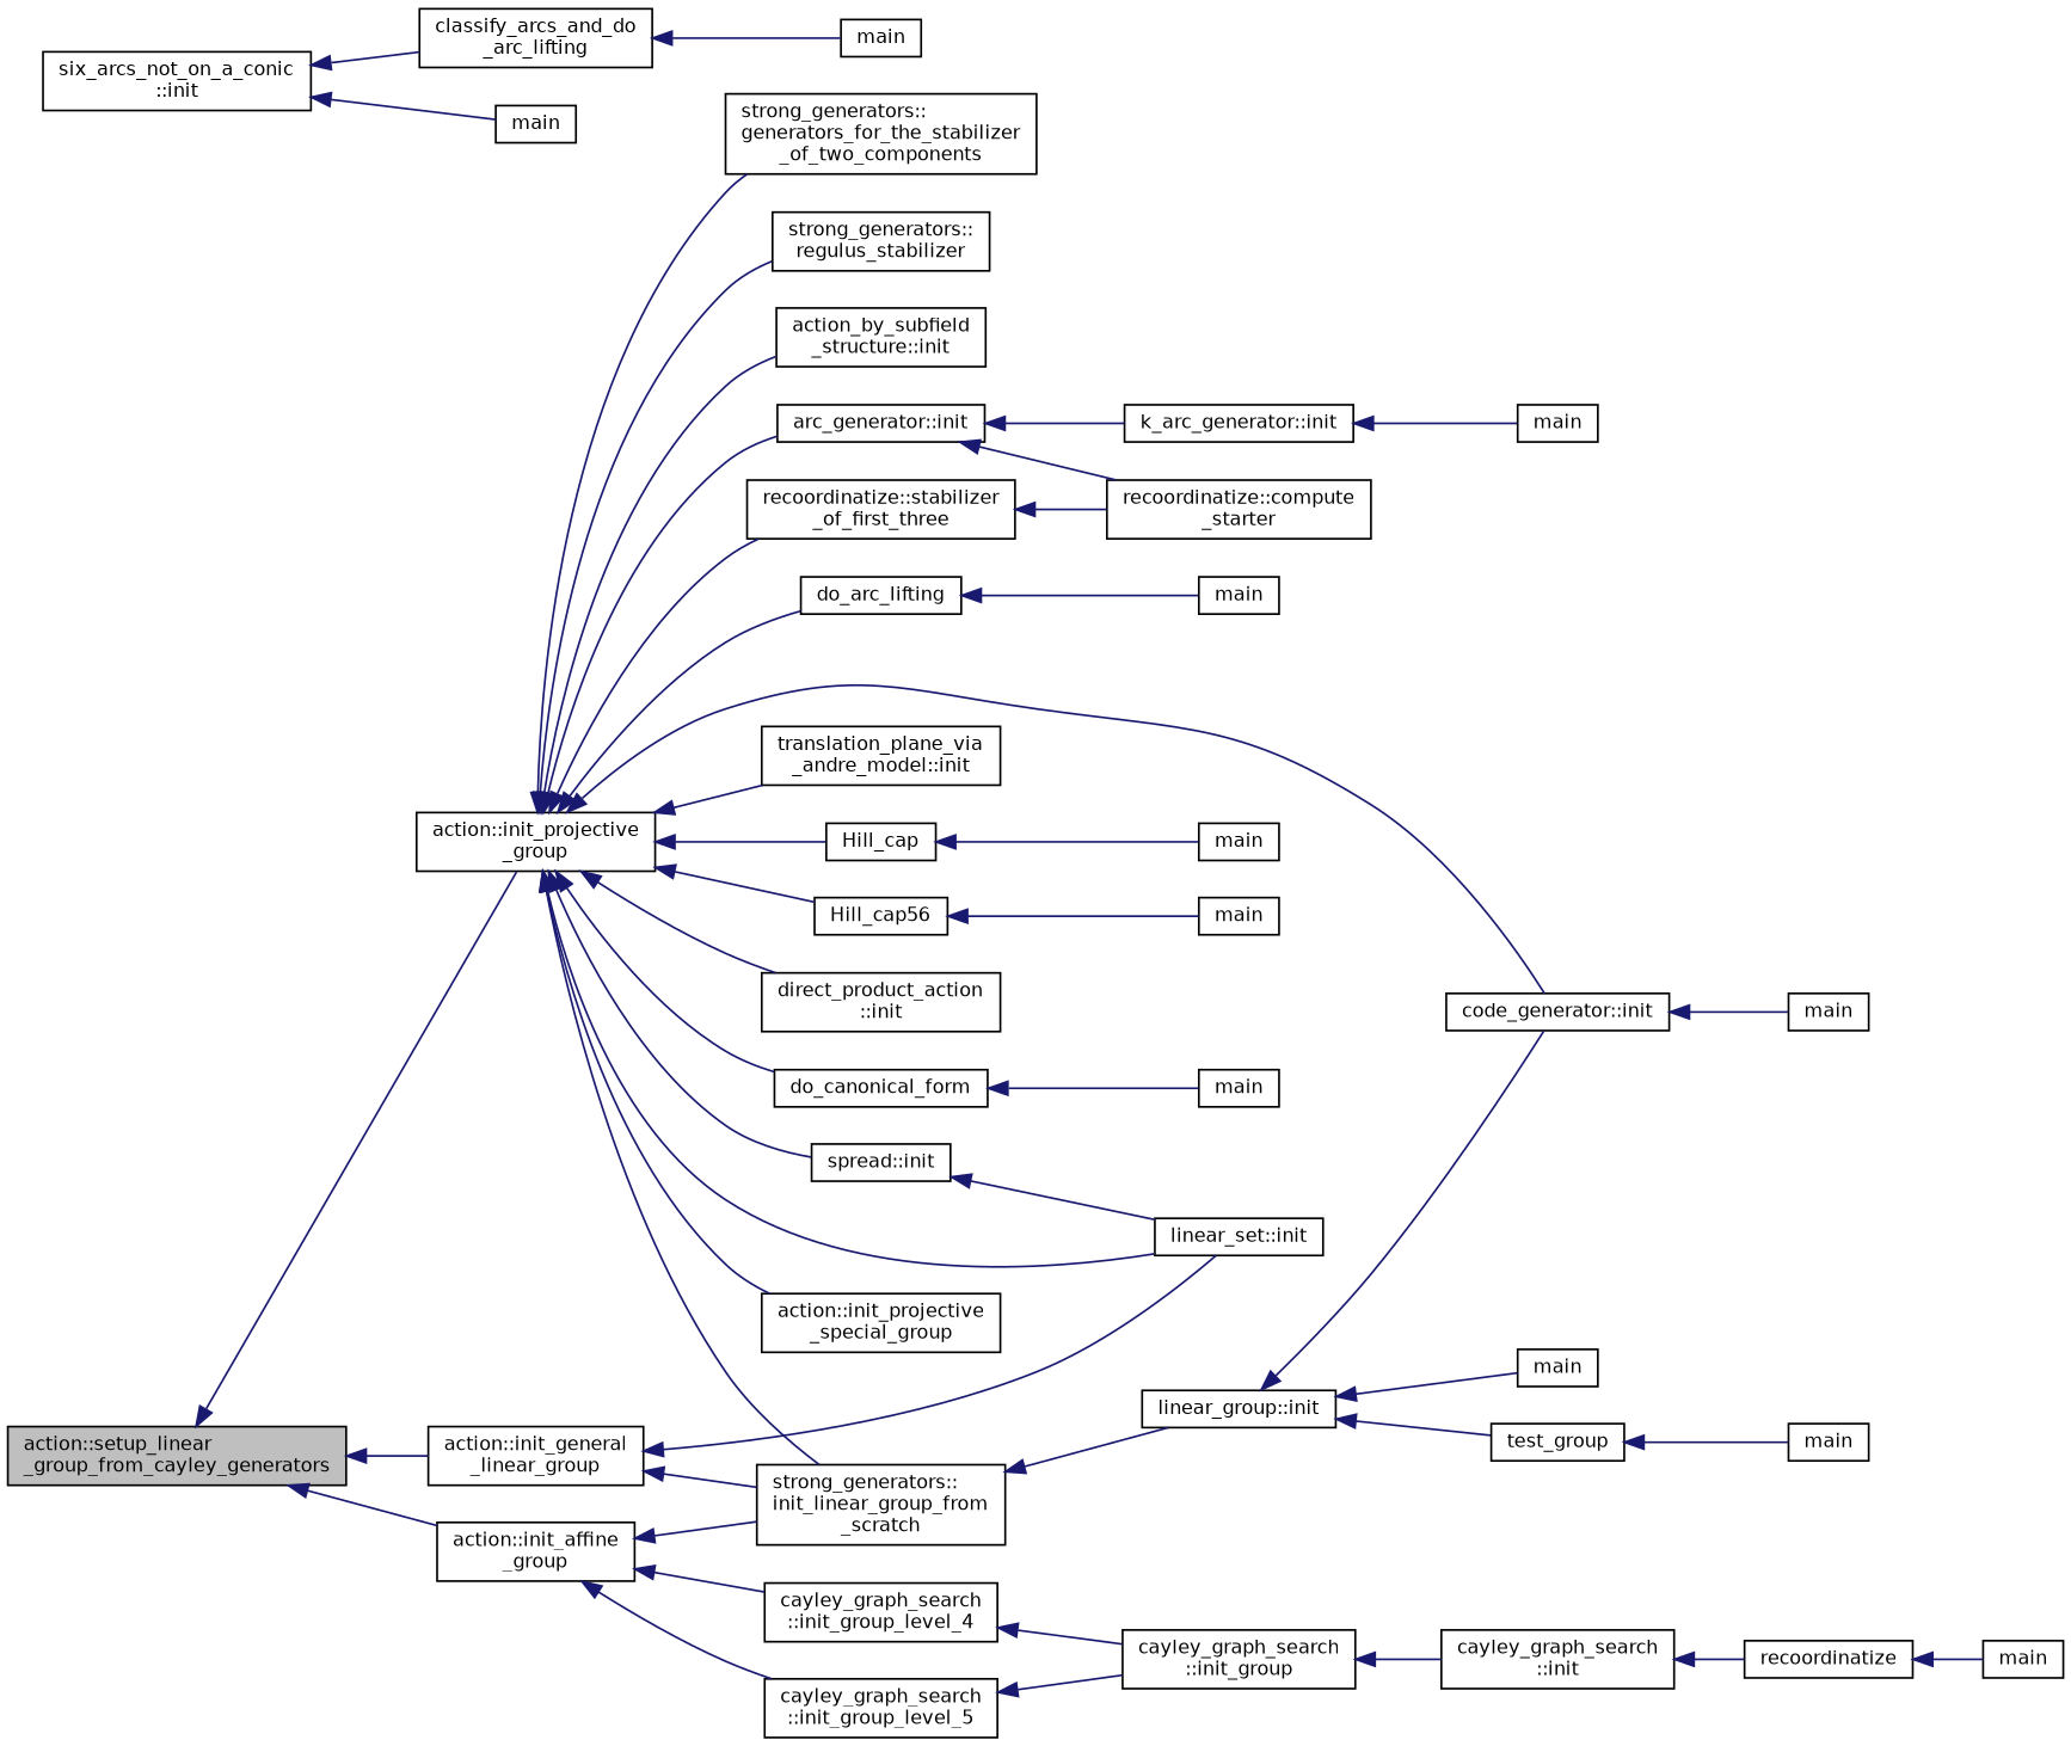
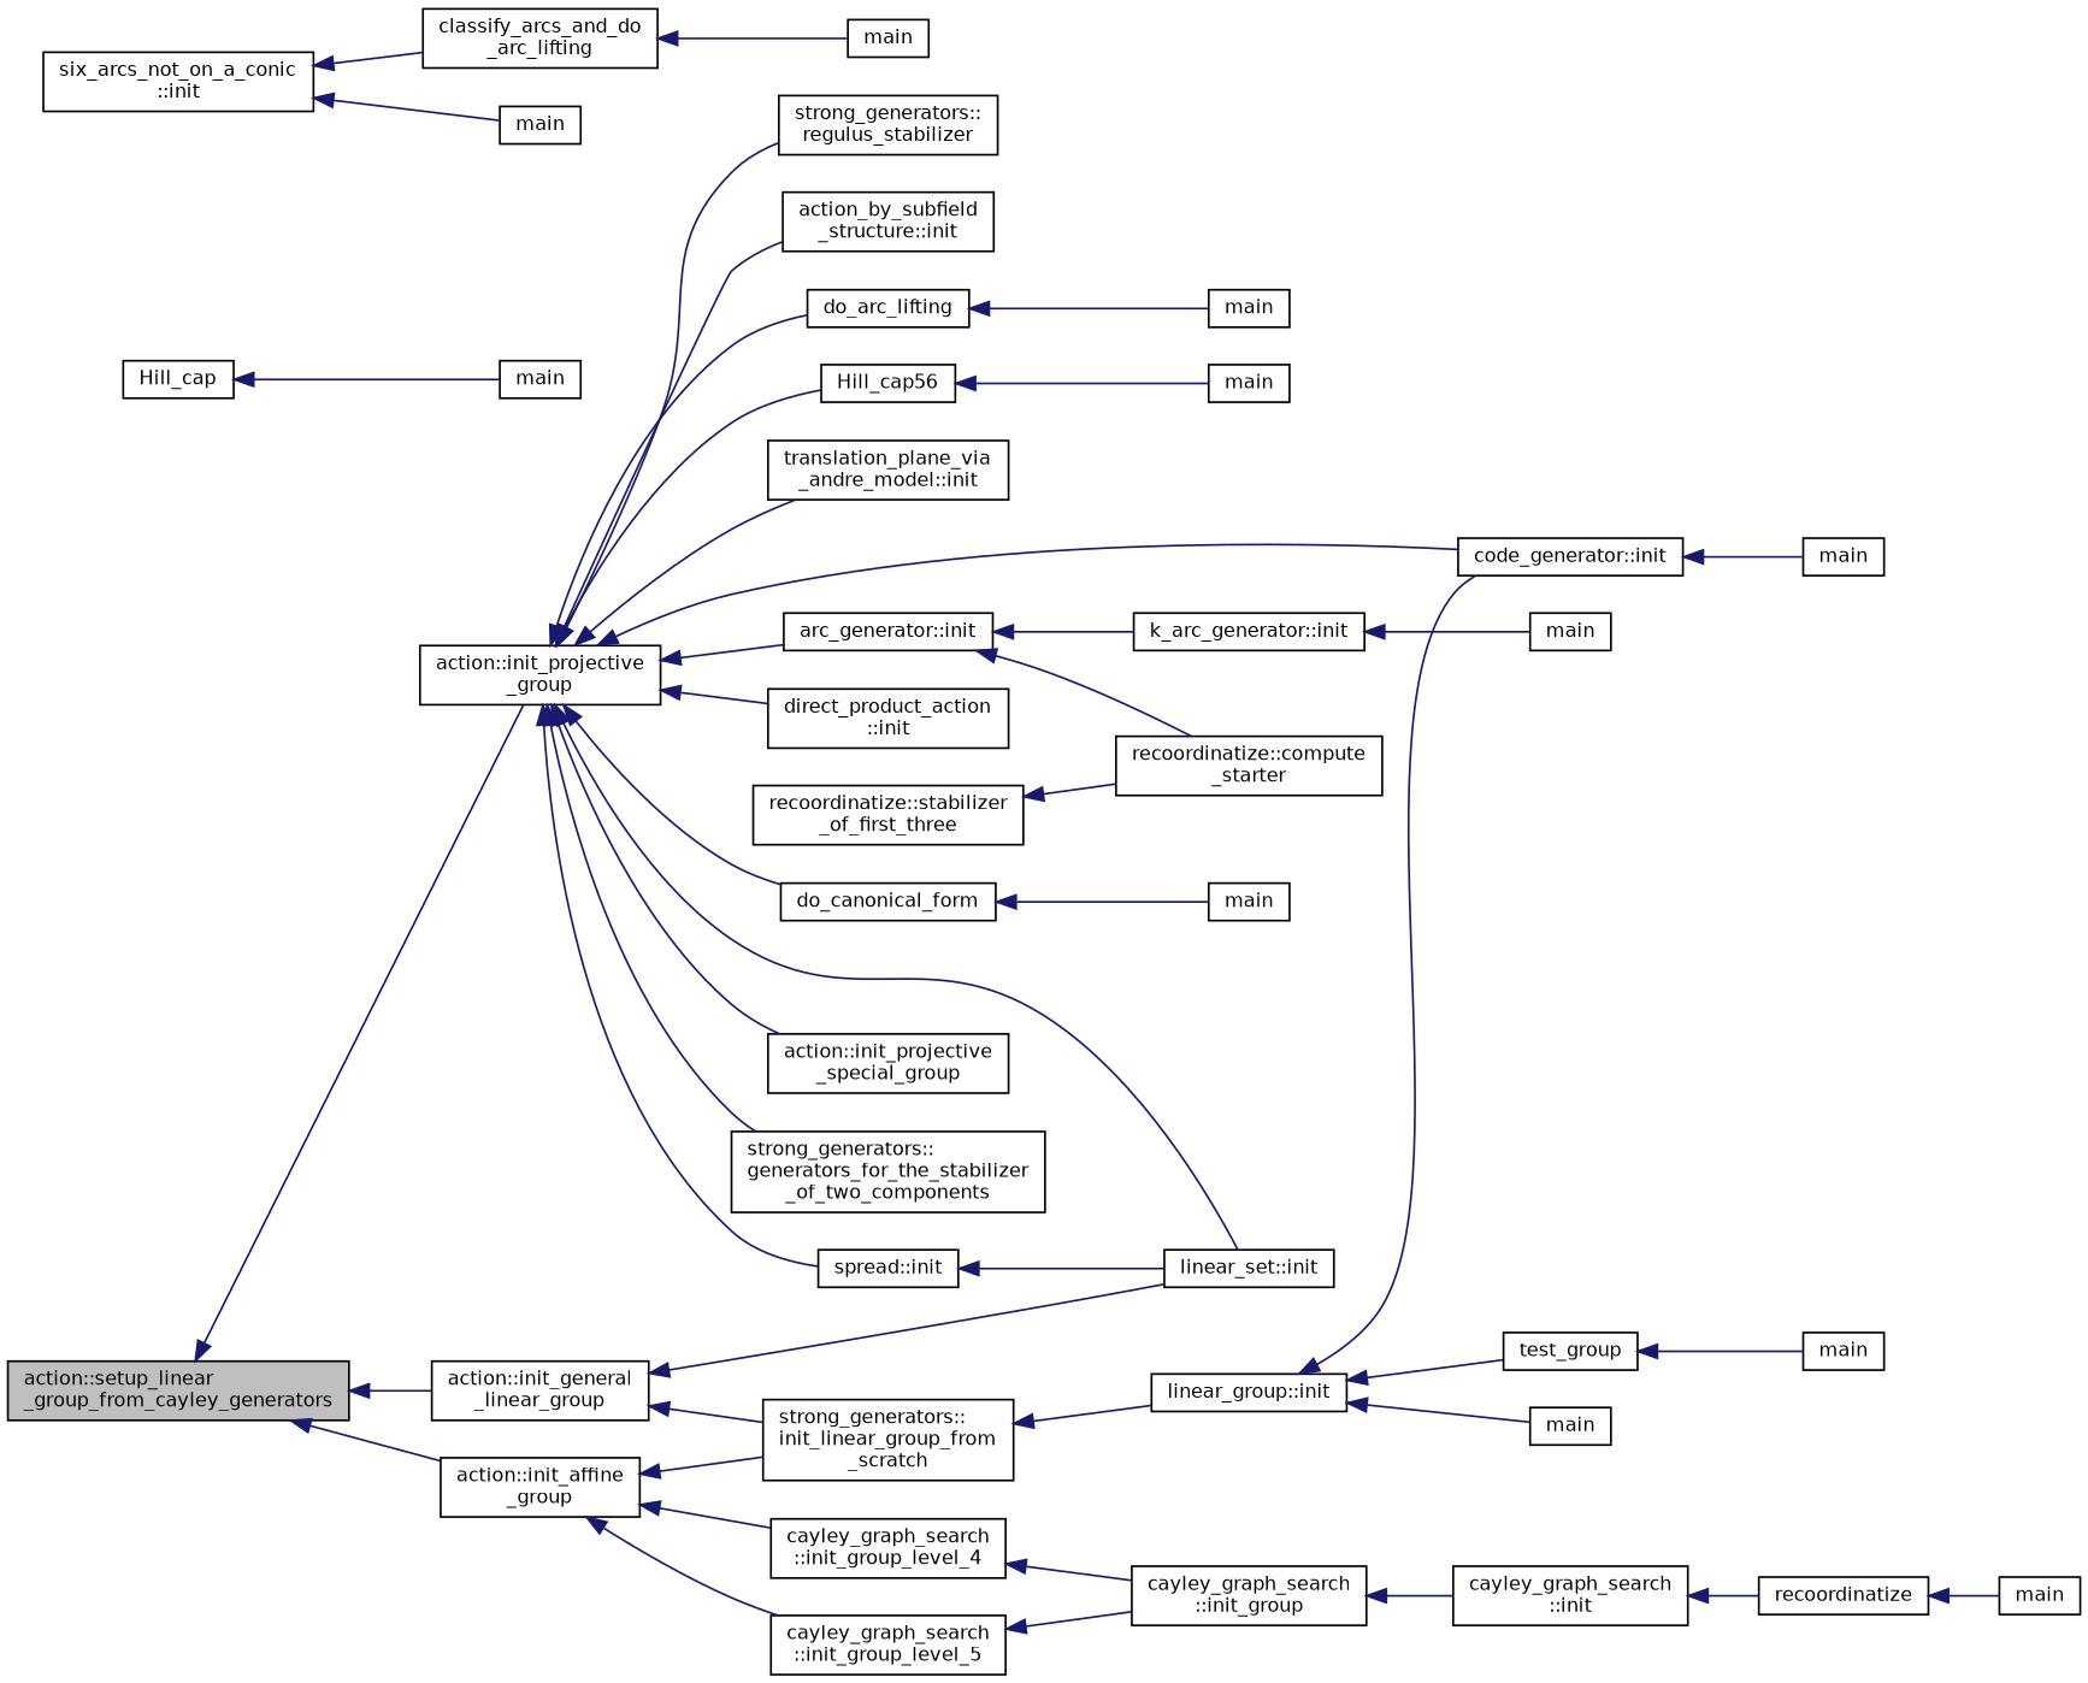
  digraph {
    rankdir=LR
    node [color=black fillcolor=white fontname=Helvetica fontsize=10 shape=record style=filled]
    edge [color=midnightblue dir=back fontname=Helvetica fontsize=10 labelfontname=Helvetica labelfontsize=10 style=solid]
    n1 [fillcolor=grey75 fontcolor=black height=0.2 label="action::setup_linear\l_group_from_cayley_generators" width=0.4]
    n2 [height=0.2 label="action::init_projective\l_group" width=0.4]
    n3 [height=0.2 label="action::init_affine\l_group" width=0.4]
    n4 [height=0.2 label="action::init_general\l_linear_group" width=0.4]
    n5 [height=0.2 label=do_arc_lifting width=0.4]
    n6 [height=0.2 label="code_generator::init" width=0.4]
    n7 [height=0.2 label="direct_product_action\l::init" width=0.4]
    n8 [height=0.2 label=Hill_cap width=0.4]
    n9 [height=0.2 label="linear_set::init" width=0.4]
    n10 [height=0.2 label=Hill_cap56 width=0.4]
    n11 [height=0.2 label=do_canonical_form width=0.4]
    n12 [height=0.2 label="action::init_projective\l_special_group" width=0.4]
    n13 [height=0.2 label="strong_generators::\linit_linear_group_from\l_scratch" width=0.4]
    n14 [height=0.2 label="strong_generators::\lgenerators_for_the_stabilizer\l_of_two_components" width=0.4]
    n15 [height=0.2 label="strong_generators::\lregulus_stabilizer" width=0.4]
    n16 [height=0.2 label="action_by_subfield\l_structure::init" width=0.4]
    n17 [height=0.2 label="arc_generator::init" width=0.4]
    n18 [height=0.2 label="recoordinatize::stabilizer\l_of_first_three" width=0.4]
    n19 [height=0.2 label="spread::init" width=0.4]
    n20 [height=0.2 label="translation_plane_via\l_andre_model::init" width=0.4]
    n21 [height=0.2 label="cayley_graph_search\l::init_group_level_4" width=0.4]
    n22 [height=0.2 label="cayley_graph_search\l::init_group_level_5" width=0.4]
    n23 [height=0.2 label=main width=0.4]
    n24 [height=0.2 label=main width=0.4]
    n25 [height=0.2 label=main width=0.4]
    n26 [height=0.2 label=main width=0.4]
    n27 [height=0.2 label=main width=0.4]
    n28 [height=0.2 label="linear_group::init" width=0.4]
    n29 [height=0.2 label="k_arc_generator::init" width=0.4]
    n30 [height=0.2 label="recoordinatize::compute\l_starter" width=0.4]
    n31 [height=0.2 label=test_group width=0.4]
    n32 [height=0.2 label=main width=0.4]
    n33 [height=0.2 label=main width=0.4]
    n34 [height=0.2 label=main width=0.4]
    n35 [height=0.2 label="six_arcs_not_on_a_conic\l::init" width=0.4]
    n36 [height=0.2 label="classify_arcs_and_do\l_arc_lifting" width=0.4]
    n37 [height=0.2 label=main width=0.4]
    n38 [height=0.2 label=main width=0.4]
    n39 [height=0.2 label="cayley_graph_search\l::init_group" width=0.4]
    n40 [height=0.2 label="cayley_graph_search\l::init" width=0.4]
    n41 [height=0.2 label=recoordinatize width=0.4]
    n42 [height=0.2 label=main width=0.4]
    n1 -> n2
    n1 -> n3
    n1 -> n4
    n2 -> n5
    n2 -> n6
    n2 -> n7
-   n2 -> n8
    n2 -> n9
    n2 -> n10
    n2 -> n11
    n2 -> n12
-   n2 -> n13
    n2 -> n14
    n2 -> n15
    n2 -> n16
    n2 -> n17
-   n2 -> n18
    n2 -> n19
    n2 -> n20
    n3 -> n13
    n3 -> n21
    n3 -> n22
    n4 -> n9
    n4 -> n13
    n5 -> n23
    n6 -> n24
    n8 -> n25
    n10 -> n26
    n11 -> n27
    n13 -> n28
    n17 -> n29
    n17 -> n30
    n18 -> n30
    n19 -> n9
    n21 -> n39
    n22 -> n39
    n28 -> n6
    n28 -> n31
    n28 -> n32
    n29 -> n34
    n31 -> n33
    n35 -> n36
    n35 -> n37
    n36 -> n38
    n39 -> n40
    n40 -> n41
    n41 -> n42
  }
